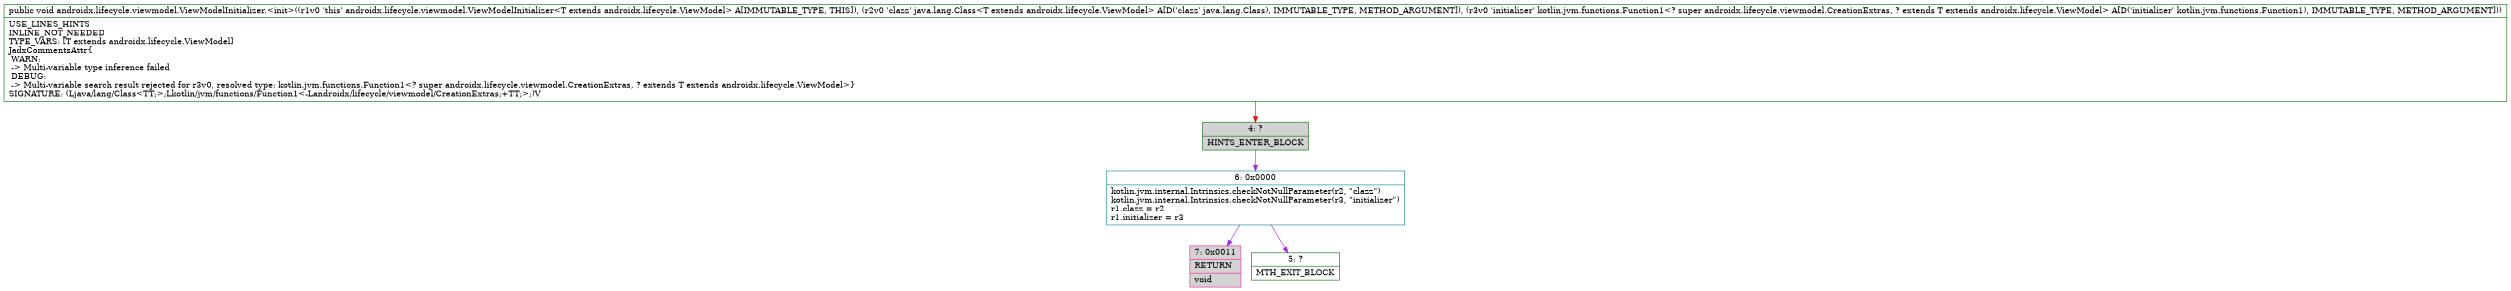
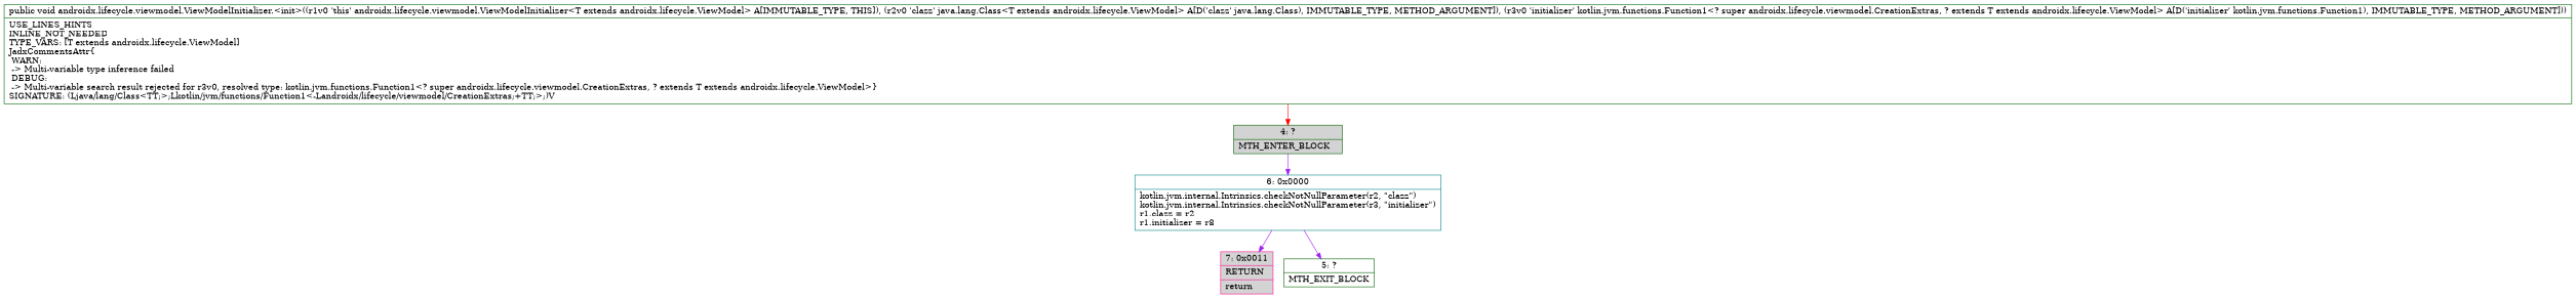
  digraph {
    node [color=darkgreen fillcolor=white shape=record style=filled]
    edge [color=purple]
-   n1 [fillcolor=lightgrey label="{4\:\ ?|HINTS_ENTER_BLOCK\l}"]
-   n2 [color=teal label="{6\:\ 0x0000|kotlin.jvm.internal.Intrinsics.checkNotNullParameter(r2, \"clazz\")\lkotlin.jvm.internal.Intrinsics.checkNotNullParameter(r3, \"initializer\")\lr1.clazz = r2\lr1.initializer = r3\l}"]
-   n3 [color=deeppink fillcolor=lightgrey label="{7\:\ 0x0011|RETURN\l|void\l}"]
+   n1 [fillcolor=lightgrey label="{4\:\ ?|MTH_ENTER_BLOCK\l}"]
+   n2 [color=teal label="{6\:\ 0x0000|kotlin.jvm.internal.Intrinsics.checkNotNullParameter(r2, \"clazz\")\lkotlin.jvm.internal.Intrinsics.checkNotNullParameter(r3, \"initializer\")\lr1.clazz = r2\lr1.initializer = r8\l}"]
+   n3 [color=deeppink fillcolor=lightgrey label="{7\:\ 0x0011|RETURN\l|return\l}"]
    n4 [label="{5\:\ ?|MTH_EXIT_BLOCK\l}"]
    n5 [label="{public void androidx.lifecycle.viewmodel.ViewModelInitializer.\<init\>((r1v0 'this' androidx.lifecycle.viewmodel.ViewModelInitializer\<T extends androidx.lifecycle.ViewModel\> A[IMMUTABLE_TYPE, THIS]), (r2v0 'clazz' java.lang.Class\<T extends androidx.lifecycle.ViewModel\> A[D('clazz' java.lang.Class), IMMUTABLE_TYPE, METHOD_ARGUMENT]), (r3v0 'initializer' kotlin.jvm.functions.Function1\<? super androidx.lifecycle.viewmodel.CreationExtras, ? extends T extends androidx.lifecycle.ViewModel\> A[D('initializer' kotlin.jvm.functions.Function1), IMMUTABLE_TYPE, METHOD_ARGUMENT]))  | USE_LINES_HINTS\lINLINE_NOT_NEEDED\lTYPE_VARS: [T extends androidx.lifecycle.ViewModel]\lJadxCommentsAttr\{\l WARN: \l \-\> Multi\-variable type inference failed\l DEBUG: \l \-\> Multi\-variable search result rejected for r3v0, resolved type: kotlin.jvm.functions.Function1\<? super androidx.lifecycle.viewmodel.CreationExtras, ? extends T extends androidx.lifecycle.ViewModel\>\}\lSIGNATURE: (Ljava\/lang\/Class\<TT;\>;Lkotlin\/jvm\/functions\/Function1\<\-Landroidx\/lifecycle\/viewmodel\/CreationExtras;+TT;\>;)V\l}"]
    n1 -> n2
    n2 -> n3
    n2 -> n4
    n5 -> n1 [color=red]
  }
